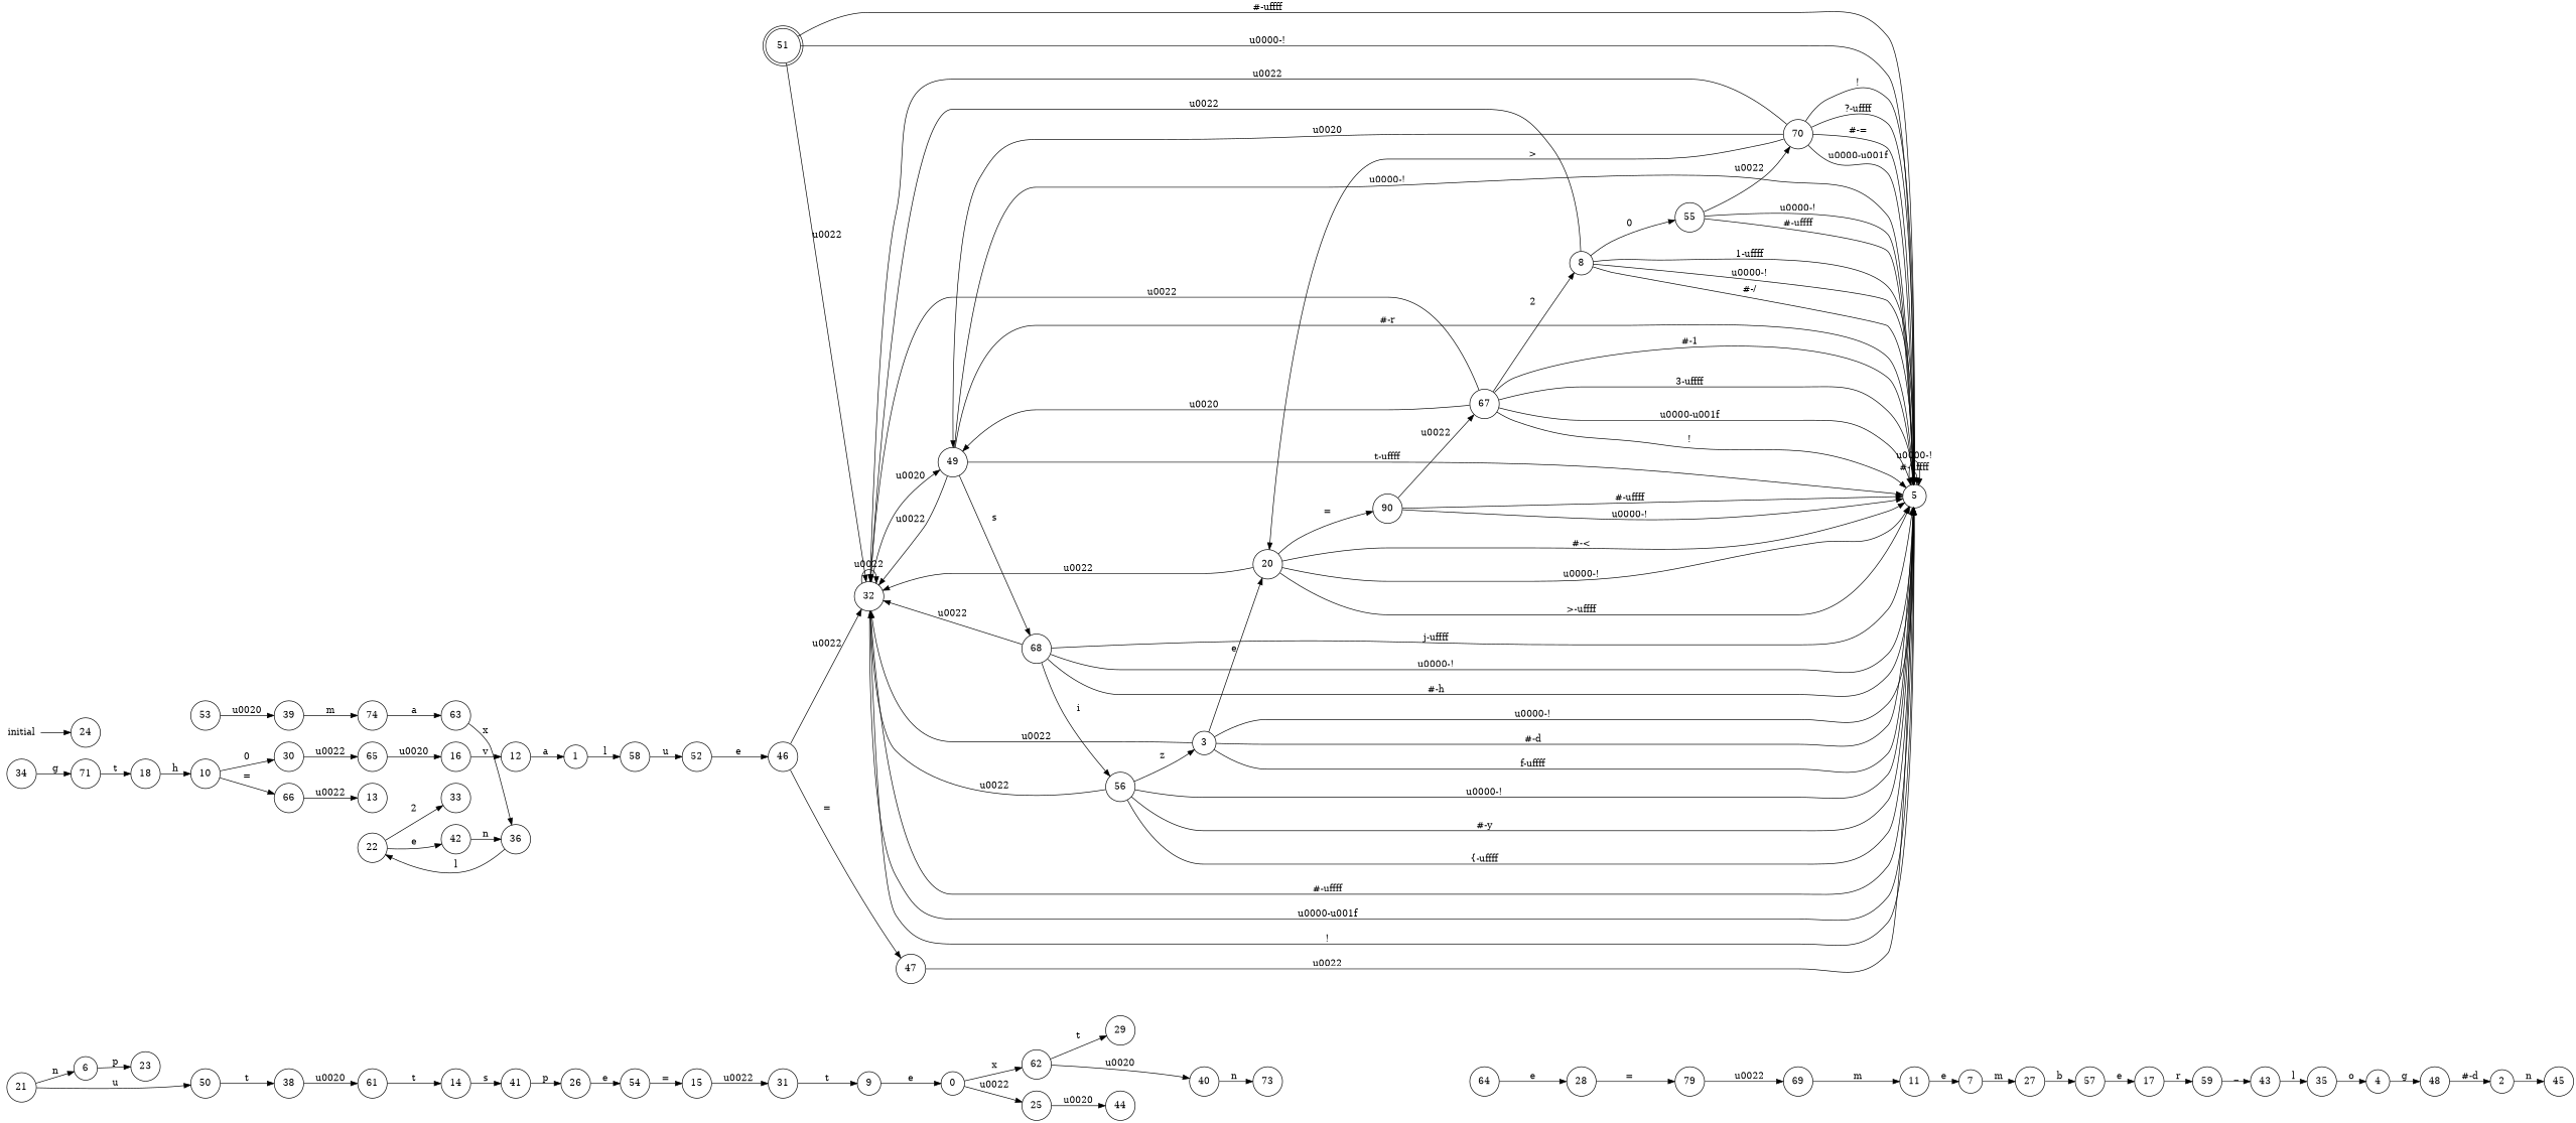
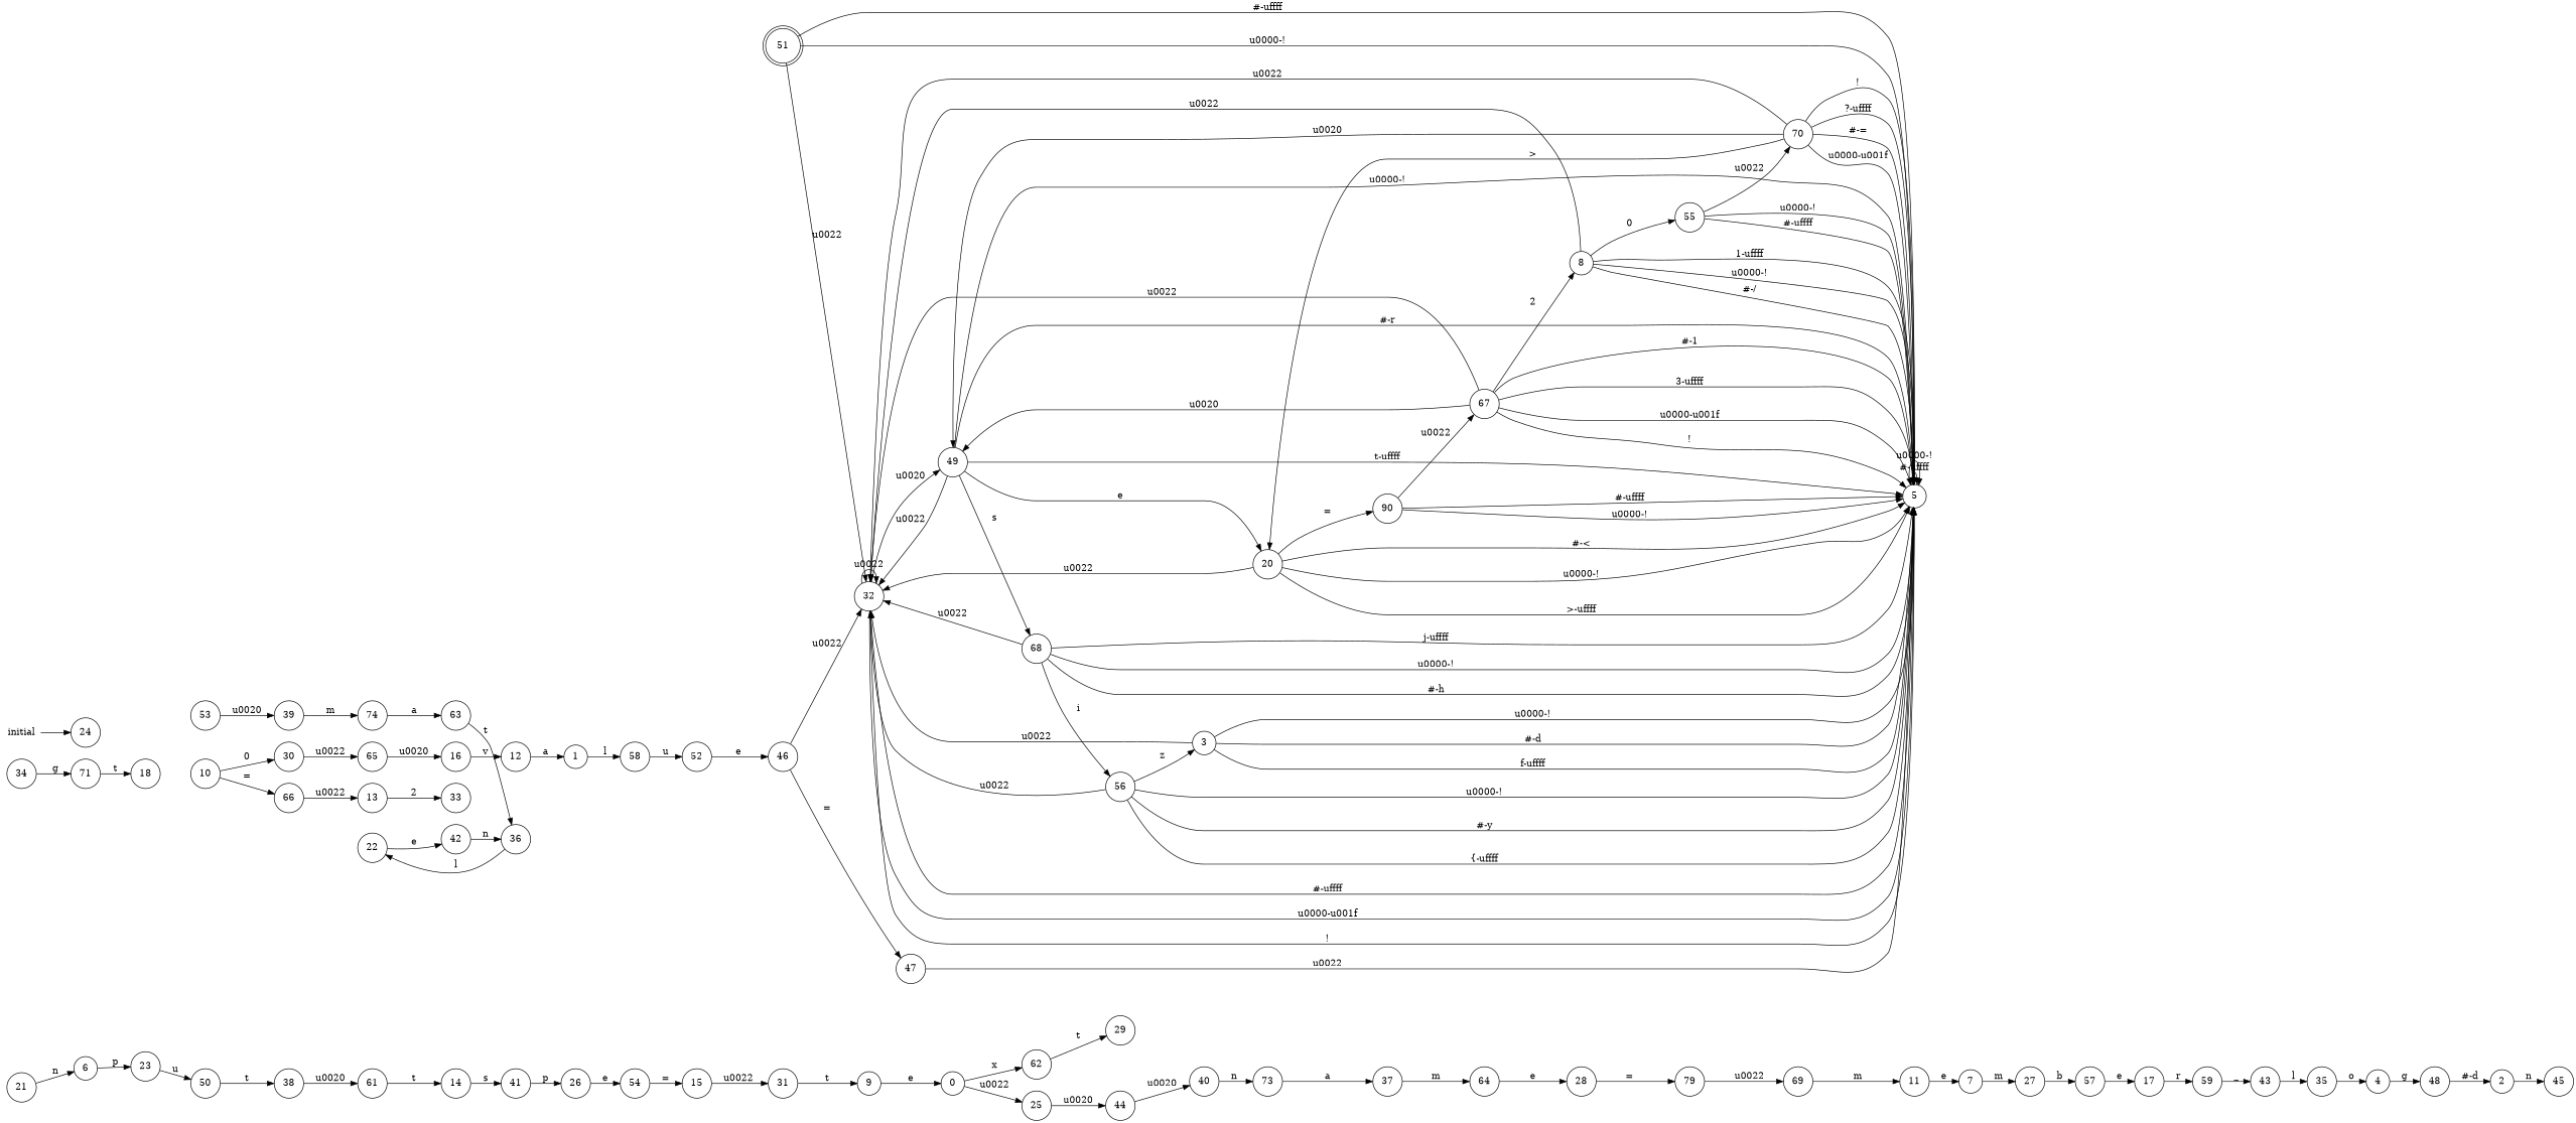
  digraph {
    rankdir=LR
    node [shape=circle]
    0
    62
    25
    29
    1
    58
    52
    46
    2
    45
    53
    39
    3
    32
    20
    5
    49
    n18 [label=90]
    68
    67
    4
    48
    6
    23
    50
    38
    7
    27
    57
    17
    8
    55
    70
    9
    10
    66
    30
    13
    33
    11
    12
    65
    14
    41
    26
    54
    15
    31
    16
    59
    43
    35
    18
    n54 [label=79]
    69
    21
    22
    42
    36
    34
    71
    61
    initial [shape=plaintext]
    24
    44
    40
    73
    28
    56
+   37
    64
    74
    63
    47
    51 [shape=doublecircle]
    0 -> 62 [label=x]
    0 -> 25 [label="\u0022"]
    62 -> 29 [label=t]
    25 -> 44 [label="\u0020"]
    1 -> 58 [label=l]
    58 -> 52 [label=u]
    52 -> 46 [label=e]
    46 -> 32 [label="\u0022"]
    46 -> 47 [label="="]
    2 -> 45 [label=n]
    53 -> 39 [label="\u0020"]
    39 -> 74 [label=m]
    3 -> 32 [label="\u0022"]
-   3 -> 20 [label=e]
+   49 -> 20 [label=e]
    3 -> 5 [label="\u0000-!"]
    3 -> 5 [label="f-\uffff"]
    3 -> 5 [label="#-d"]
    32 -> 32 [label="\u0022"]
    32 -> 5 [label="#-\uffff"]
    32 -> 5 [label="\u0000-\u001f"]
    32 -> 5 [label="!"]
    32 -> 49 [label="\u0020"]
    20 -> 32 [label="\u0022"]
    20 -> 5 [label="#-<"]
    20 -> 5 [label="\u0000-!"]
    20 -> 5 [label=">-\uffff"]
    20 -> n18 [label="="]
    5 -> 5 [label="#-\uffff"]
    5 -> 5 [label="\u0000-!"]
    49 -> 32 [label="\u0022"]
    49 -> 5 [label="\u0000-!"]
    49 -> 5 [label="#-r"]
    49 -> 5 [label="t-\uffff"]
    49 -> 68 [label=s]
    n18 -> 5 [label="#-\uffff"]
    n18 -> 5 [label="\u0000-!"]
    n18 -> 67 [label="\u0022"]
    68 -> 32 [label="\u0022"]
    68 -> 5 [label="\u0000-!"]
    68 -> 5 [label="#-h"]
    68 -> 5 [label="j-\uffff"]
    68 -> 56 [label=i]
    67 -> 32 [label="\u0022"]
    67 -> 5 [label="#-1"]
    67 -> 5 [label="3-\uffff"]
    67 -> 5 [label="\u0000-\u001f"]
    67 -> 5 [label="!"]
    67 -> 49 [label="\u0020"]
    67 -> 8 [label=2]
    4 -> 48 [label=g]
    48 -> 2 [label="#-d"]
    6 -> 23 [label=p]
-   21 -> 50 [label=u]
+   23 -> 50 [label=u]
    50 -> 38 [label=t]
    38 -> 61 [label="\u0020"]
    7 -> 27 [label=m]
    27 -> 57 [label=b]
    57 -> 17 [label=e]
    17 -> 59 [label=r]
    8 -> 32 [label="\u0022"]
    8 -> 5 [label="\u0000-!"]
    8 -> 5 [label="1-\uffff"]
    8 -> 5 [label="#-/"]
    8 -> 55 [label=0]
    55 -> 5 [label="#-\uffff"]
    55 -> 5 [label="\u0000-!"]
    55 -> 70 [label="\u0022"]
    70 -> 32 [label="\u0022"]
    70 -> 20 [label=">"]
    70 -> 5 [label="#-="]
    70 -> 5 [label="\u0000-\u001f"]
    70 -> 5 [label="!"]
    70 -> 5 [label="?-\uffff"]
    70 -> 49 [label="\u0020"]
    9 -> 0 [label=e]
    10 -> 66 [label="="]
    10 -> 30 [label=0]
    66 -> 13 [label="\u0022"]
    30 -> 65 [label="\u0022"]
-   22 -> 33 [label=2]
+   13 -> 33 [label=2]
    11 -> 7 [label=e]
    12 -> 1 [label=a]
    65 -> 16 [label="\u0020"]
    14 -> 41 [label=s]
    41 -> 26 [label=p]
    26 -> 54 [label=e]
    54 -> 15 [label="="]
    15 -> 31 [label="\u0022"]
    31 -> 9 [label=t]
    16 -> 12 [label=v]
    59 -> 43 [label=_]
    43 -> 35 [label=l]
    35 -> 4 [label=o]
-   18 -> 10 [label=h]
    n54 -> 69 [label="\u0022"]
    69 -> 11 [label=m]
    21 -> 6 [label=n]
    22 -> 42 [label=e]
    42 -> 36 [label=n]
    36 -> 22 [label=l]
    34 -> 71 [label=g]
    71 -> 18 [label=t]
    61 -> 14 [label=t]
    initial -> 24
-   62 -> 40 [label="\u0020"]
+   44 -> 40 [label="\u0020"]
    40 -> 73 [label=n]
+   73 -> 37 [label=a]
    28 -> n54 [label="="]
    56 -> 3 [label=z]
    56 -> 32 [label="\u0022"]
    56 -> 5 [label="\u0000-!"]
    56 -> 5 [label="#-y"]
    56 -> 5 [label="{-\uffff"]
+   37 -> 64 [label=m]
    64 -> 28 [label=e]
    74 -> 63 [label=a]
-   63 -> 36 [label=x]
+   63 -> 36 [label=t]
    47 -> 5 [label="\u0022"]
    51 -> 32 [label="\u0022"]
    51 -> 5 [label="#-\uffff"]
    51 -> 5 [label="\u0000-!"]
  }
